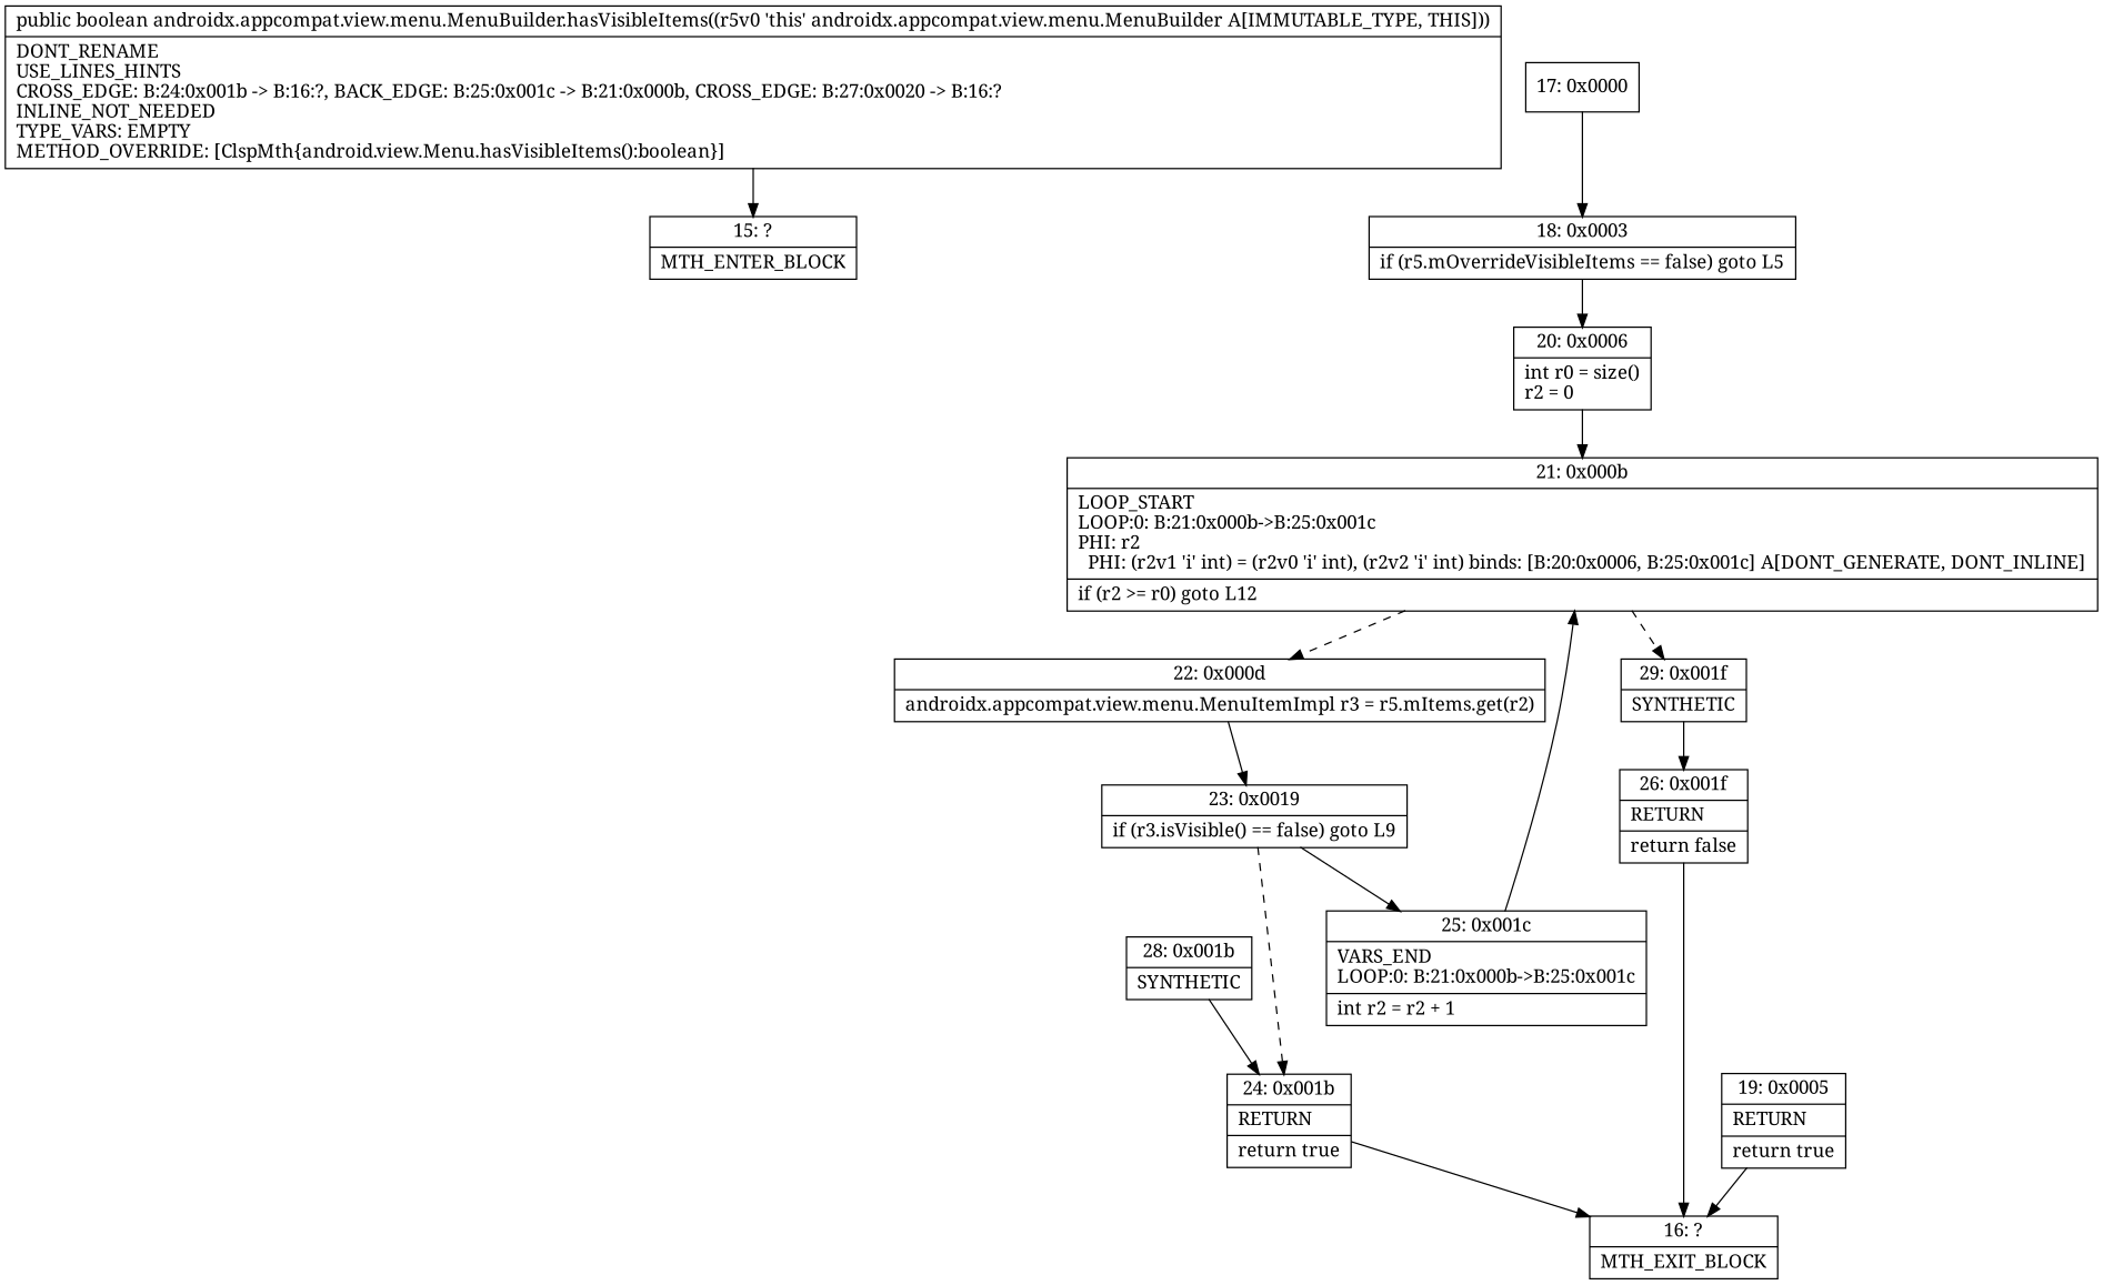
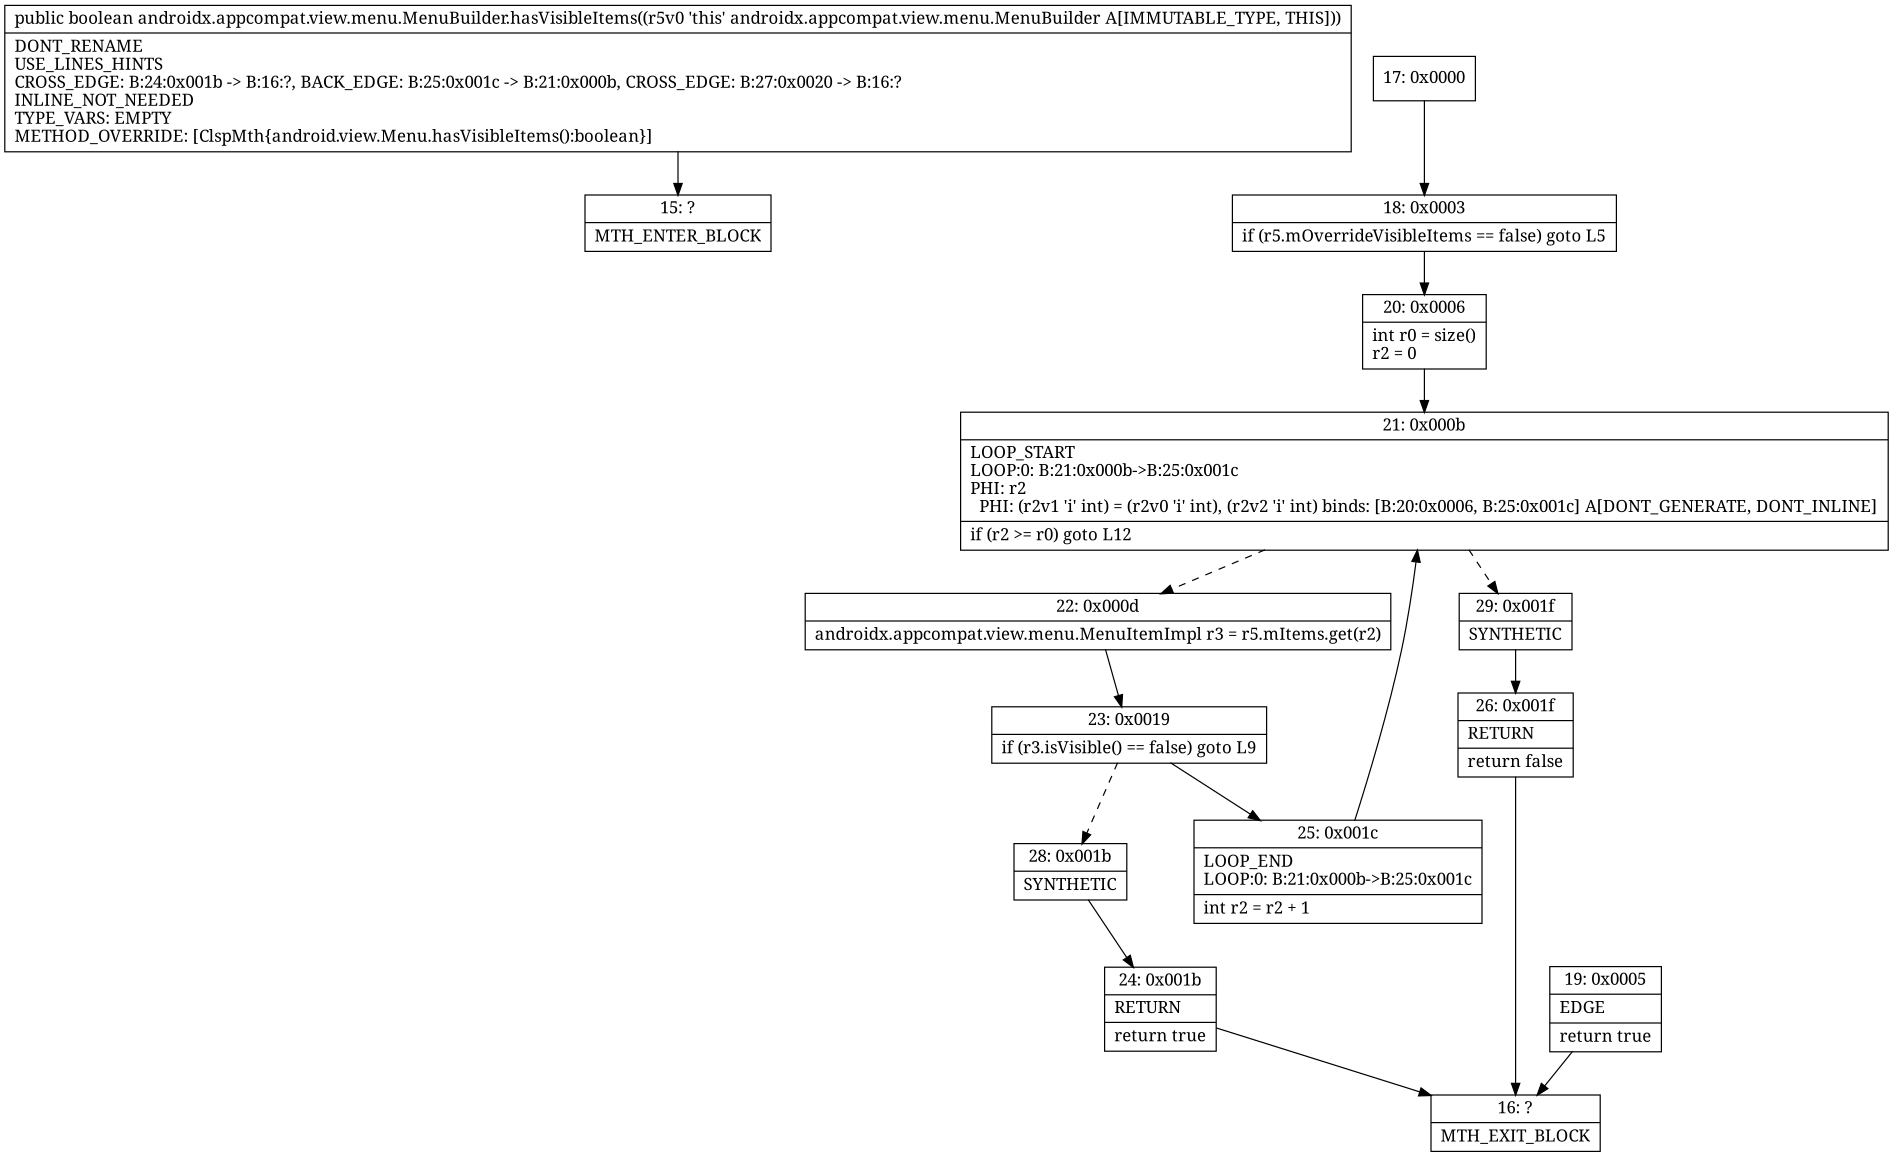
  digraph {
    fontname="Noto Serif"
    node [fontname="Noto Serif" shape=record]
    edge [fontname="Noto Serif"]
    n1 [label="{15\:\ ?|MTH_ENTER_BLOCK\l}"]
    n2 [label="{17\:\ 0x0000}"]
    n3 [label="{18\:\ 0x0003|if (r5.mOverrideVisibleItems == false) goto L5\l}"]
    n4 [label="{20\:\ 0x0006|int r0 = size()\lr2 = 0\l}"]
-   n5 [label="{19\:\ 0x0005|RETURN\l|return true\l}"]
+   n5 [label="{19\:\ 0x0005|EDGE\l|return true\l}"]
    n6 [label="{16\:\ ?|MTH_EXIT_BLOCK\l}"]
    n7 [label="{21\:\ 0x000b|LOOP_START\lLOOP:0: B:21:0x000b\-\>B:25:0x001c\lPHI: r2 \l  PHI: (r2v1 'i' int) = (r2v0 'i' int), (r2v2 'i' int) binds: [B:20:0x0006, B:25:0x001c] A[DONT_GENERATE, DONT_INLINE]\l|if (r2 \>= r0) goto L12\l}"]
    n8 [label="{22\:\ 0x000d|androidx.appcompat.view.menu.MenuItemImpl r3 = r5.mItems.get(r2)\l}"]
    n9 [label="{29\:\ 0x001f|SYNTHETIC\l}"]
    n10 [label="{23\:\ 0x0019|if (r3.isVisible() == false) goto L9\l}"]
    n11 [label="{26\:\ 0x001f|RETURN\l|return false\l}"]
-   n12 [label="{25\:\ 0x001c|VARS_END\lLOOP:0: B:21:0x000b\-\>B:25:0x001c\l|int r2 = r2 + 1\l}"]
+   n12 [label="{25\:\ 0x001c|LOOP_END\lLOOP:0: B:21:0x000b\-\>B:25:0x001c\l|int r2 = r2 + 1\l}"]
    n13 [label="{28\:\ 0x001b|SYNTHETIC\l}"]
    n14 [label="{24\:\ 0x001b|RETURN\l|return true\l}"]
    n15 [label="{public boolean androidx.appcompat.view.menu.MenuBuilder.hasVisibleItems((r5v0 'this' androidx.appcompat.view.menu.MenuBuilder A[IMMUTABLE_TYPE, THIS]))  | DONT_RENAME\lUSE_LINES_HINTS\lCROSS_EDGE: B:24:0x001b \-\> B:16:?, BACK_EDGE: B:25:0x001c \-\> B:21:0x000b, CROSS_EDGE: B:27:0x0020 \-\> B:16:?\lINLINE_NOT_NEEDED\lTYPE_VARS: EMPTY\lMETHOD_OVERRIDE: [ClspMth\{android.view.Menu.hasVisibleItems():boolean\}]\l}"]
    n2 -> n3
    n3 -> n4
    n4 -> n7
    n5 -> n6
    n7 -> n8 [style=dashed]
    n7 -> n9 [style=dashed]
    n8 -> n10
    n9 -> n11
    n10 -> n12
-   n10 -> n14 [style=dashed]
+   n10 -> n13 [style=dashed]
    n11 -> n6
    n12 -> n7
    n13 -> n14
    n14 -> n6
    n15 -> n1
  }
